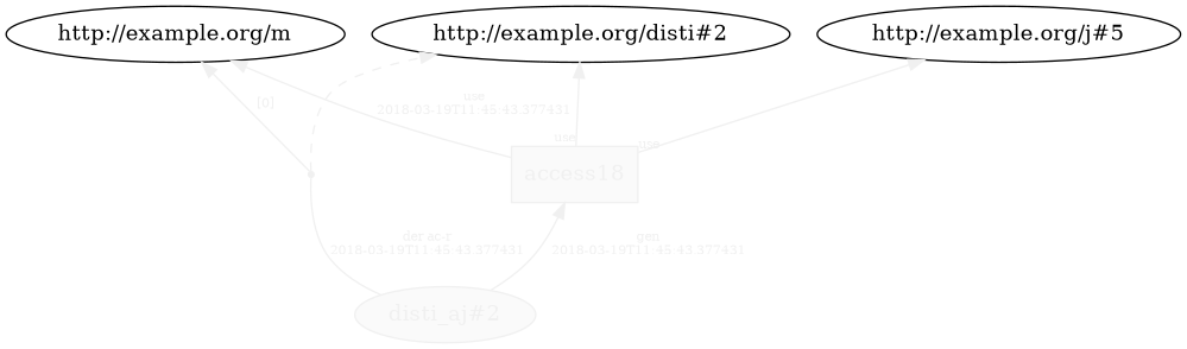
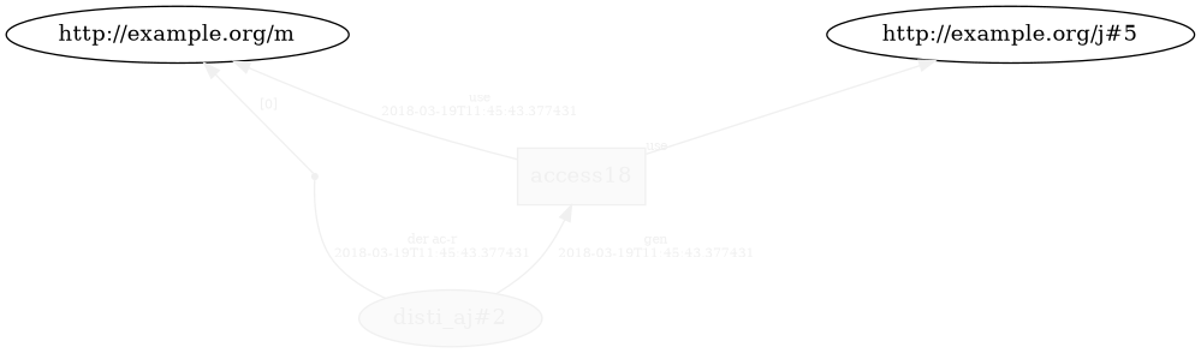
  digraph {
    rankdir=BT
    edge [angle=60.0 color="#F0F0F0" distance=1.5 fontcolor="#F0F0F0" fontsize=8 rotation=20]
    n1 [color="#F0F0F0" fillcolor="#FAFAFA" fontcolor="#F0F0F0" label="disti_aj#2" style=filled]
    n2 [color="#F0F0F0" fillcolor="#FAFAFA" fontcolor="#F0F0F0" label=access18 shape=polygon sides=4 style=filled]
    bn0 [color="#F0F0F0" fontcolor="#F0F0F0" shape=point]
-   "http://example.org/disti#2"
    "http://example.org/m"
    "http://example.org/j#5"
    n1 -> n2 [label="gen\n2018-03-19T11:45:43.377431"]
    n1 -> bn0 [arrowhead=none label="der ac-r\n2018-03-19T11:45:43.377431"]
-   n2 -> "http://example.org/disti#2" [labelangle=60.0 labeldistance=1.5 labelfontsize=8 taillabel=use angle="" distance="" fontsize=""]
    n2 -> "http://example.org/m" [label="use\n2018-03-19T11:45:43.377431"]
    n2 -> "http://example.org/j#5" [labelangle=60.0 labeldistance=1.5 labelfontsize=8 taillabel=use angle="" distance="" fontsize=""]
-   bn0 -> "http://example.org/disti#2" [style=dashed angle="" distance="" fontsize="" rotation=""]
    bn0 -> "http://example.org/m" [label="[0]"]
  }
